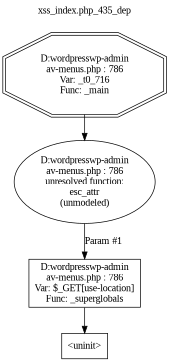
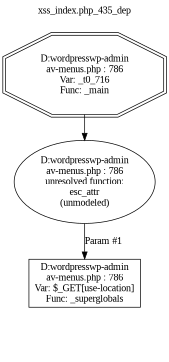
  digraph {
    label="xss_index.php_435_dep"
    labelloc=t
    fontname="Liberation Serif"
    node [shape=box fontname="Liberation Serif"]
    edge [fontname="Liberation Serif"]
    n1 [label="D:\wordpress\wp-admin\nav-menus.php : 786\nVar: _t0_716\nFunc: _main\n" shape=doubleoctagon]
    n2 [label="D:\wordpress\wp-admin\nav-menus.php : 786\nunresolved function:\nesc_attr\n(unmodeled)\n" shape=ellipse]
    n3 [label="D:\wordpress\wp-admin\nav-menus.php : 786\nVar: $_GET[use-location]\nFunc: _superglobals\n"]
-   n4 [label="<uninit>"]
    n1 -> n2
    n2 -> n3 [label="Param #1"]
-   n3 -> n4
  }
